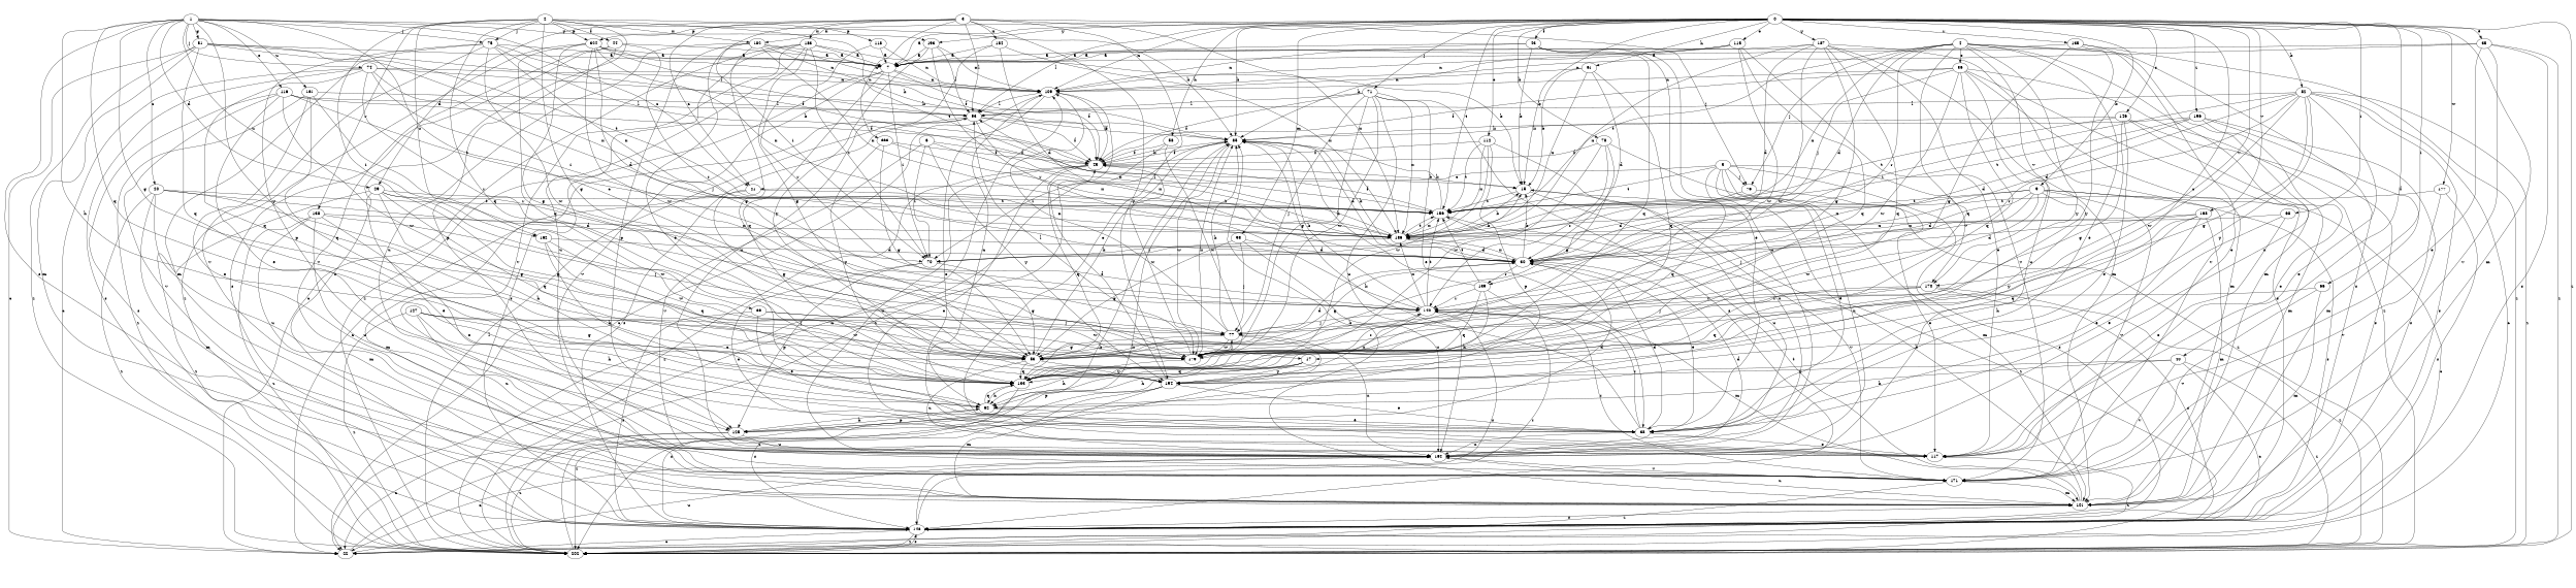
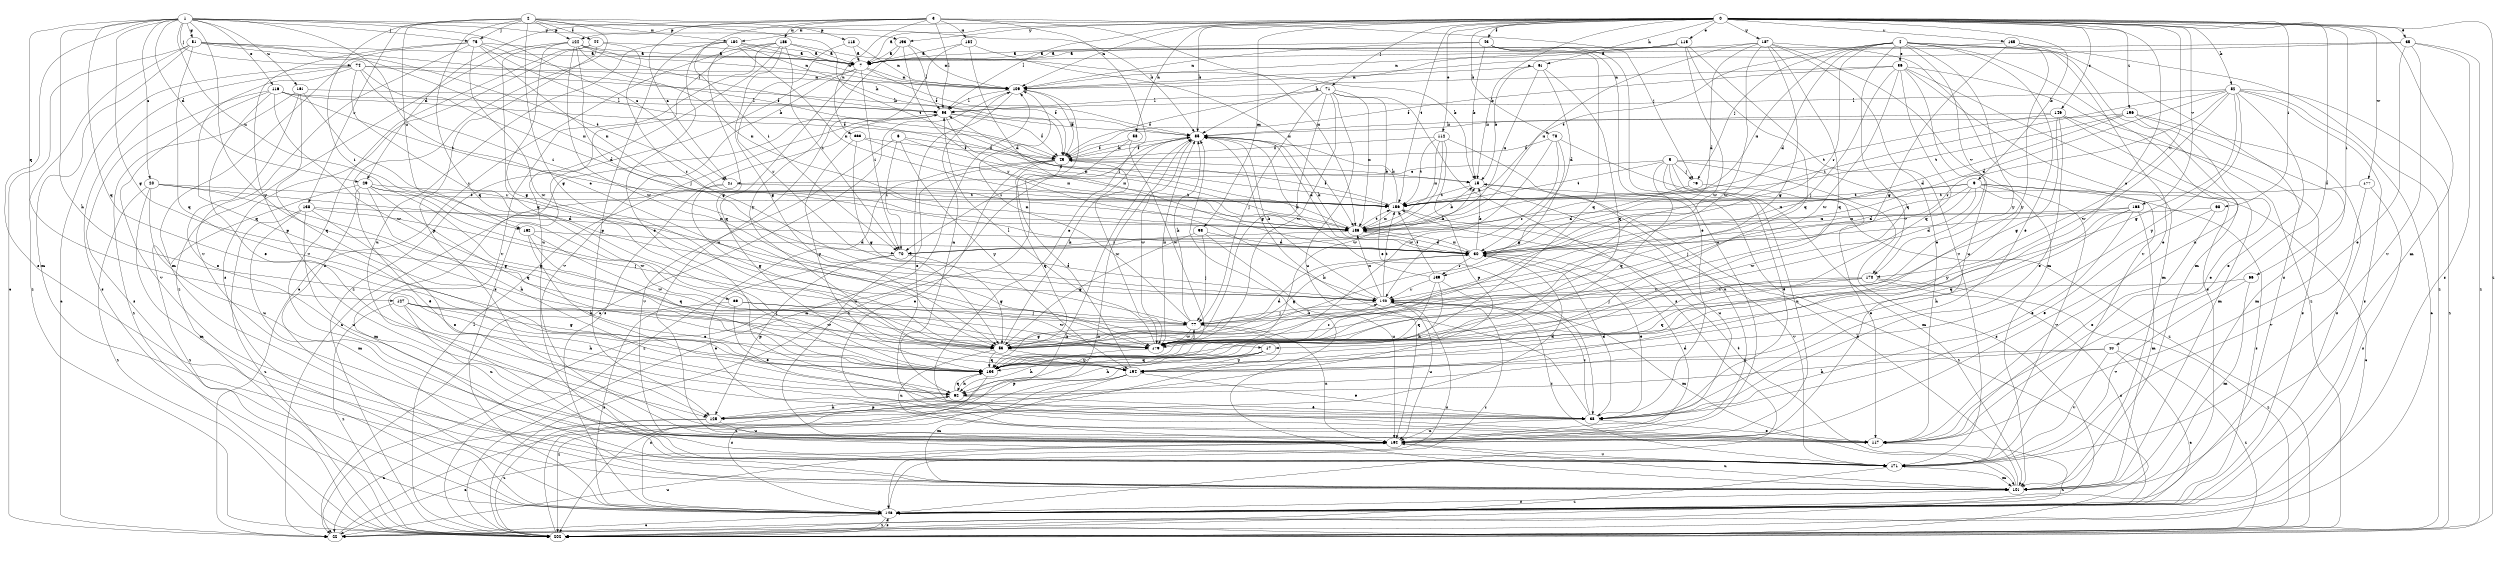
  strict digraph {
    0
    7
    9
    15
    17
    35
    40
    43
    58
    61
    66
    68
    71
    78
    82
    85
    93
    98
    101
    109
    112
    115
    135
    146
    156
    168
    170
    177
    182
    187
    193
    196
    202
    133
    148
    70
    45
    171
    194
    186
    30
    22
    77
    179
    164
    62
    125
    117
    38
    140
    53
    1
    20
    21
    29
    51
    74
    75
    116
    127
    161
    162
    2
    44
    69
    118
-   124 [label=324]
+   124
    138
    3
    76
    n71 [label=363]
    183
    184
    4
    36
    139
    5
    6
    0 -> 7 [label=a]
    0 -> 9 [label=b]
    0 -> 15 [label=b]
    0 -> 17 [label=c]
    0 -> 35 [label=e]
    0 -> 40 [label=f]
    0 -> 43 [label=f]
    0 -> 58 [label=h]
    0 -> 61 [label=h]
    0 -> 66 [label=i]
    0 -> 68 [label=i]
    0 -> 71 [label=j]
    0 -> 78 [label=k]
    0 -> 82 [label=k]
    0 -> 85 [label=k]
    0 -> 93 [label=l]
    0 -> 98 [label=m]
    0 -> 101 [label=m]
    0 -> 109 [label=n]
    0 -> 112 [label=o]
    0 -> 115 [label=o]
    0 -> 135 [label=r]
    0 -> 146 [label=s]
    0 -> 156 [label=t]
    0 -> 168 [label=v]
    0 -> 170 [label=v]
    0 -> 177 [label=w]
    0 -> 182 [label=x]
    0 -> 187 [label=y]
    0 -> 193 [label=y]
    0 -> 196 [label=z]
    0 -> 202 [label=z]
    7 -> 109 [label=n]
    7 -> 133 [label=q]
    7 -> 148 [label=s]
    7 -> 70 [label=i]
    7 -> 45 [label=f]
    7 -> 171 [label=v]
    9 -> 156 [label=t]
    9 -> 148 [label=s]
    9 -> 171 [label=v]
    9 -> 194 [label=y]
    9 -> 186 [label=x]
    9 -> 30 [label=d]
    9 -> 22 [label=c]
    9 -> 77 [label=j]
    9 -> 179 [label=w]
    15 -> 156 [label=t]
    15 -> 202 [label=z]
    15 -> 164 [label=u]
    17 -> 133 [label=q]
    17 -> 194 [label=y]
    17 -> 62 [label=h]
    17 -> 125 [label=p]
    35 -> 7 [label=a]
    35 -> 109 [label=n]
    35 -> 202 [label=z]
    35 -> 148 [label=s]
    35 -> 171 [label=v]
    35 -> 117 [label=o]
    40 -> 202 [label=z]
    40 -> 171 [label=v]
    40 -> 194 [label=y]
    40 -> 22 [label=c]
    40 -> 62 [label=h]
    43 -> 7 [label=a]
    43 -> 15 [label=b]
    43 -> 109 [label=n]
    43 -> 133 [label=q]
    43 -> 164 [label=u]
    43 -> 38 [label=e]
    58 -> 70 [label=i]
    58 -> 45 [label=f]
    58 -> 179 [label=w]
    61 -> 15 [label=b]
    61 -> 109 [label=n]
    61 -> 133 [label=q]
    61 -> 186 [label=x]
    61 -> 30 [label=d]
    66 -> 101 [label=m]
    66 -> 171 [label=v]
    66 -> 140 [label=r]
    68 -> 186 [label=x]
    68 -> 117 [label=o]
    68 -> 38 [label=e]
    71 -> 93 [label=l]
    71 -> 148 [label=s]
    71 -> 45 [label=f]
    71 -> 186 [label=x]
    71 -> 77 [label=j]
    71 -> 179 [label=w]
    71 -> 164 [label=u]
    71 -> 38 [label=e]
    71 -> 53 [label=g]
    78 -> 202 [label=z]
    78 -> 45 [label=f]
    78 -> 179 [label=w]
    78 -> 140 [label=r]
    78 -> 53 [label=g]
    82 -> 93 [label=l]
    82 -> 202 [label=z]
    82 -> 148 [label=s]
    82 -> 70 [label=i]
    82 -> 194 [label=y]
    82 -> 30 [label=d]
    82 -> 22 [label=c]
    82 -> 179 [label=w]
    82 -> 117 [label=o]
    82 -> 140 [label=r]
    82 -> 53 [label=g]
    85 -> 45 [label=f]
    85 -> 30 [label=d]
    85 -> 22 [label=c]
    85 -> 179 [label=w]
    93 -> 85 [label=k]
    93 -> 148 [label=s]
    93 -> 45 [label=f]
    93 -> 186 [label=x]
    93 -> 22 [label=c]
    98 -> 30 [label=d]
    98 -> 77 [label=j]
    98 -> 164 [label=u]
    98 -> 53 [label=g]
    101 -> 15 [label=b]
    101 -> 85 [label=k]
    101 -> 156 [label=t]
    101 -> 148 [label=s]
    101 -> 164 [label=u]
    109 -> 93 [label=l]
    109 -> 202 [label=z]
    109 -> 45 [label=f]
    109 -> 22 [label=c]
    109 -> 117 [label=o]
    112 -> 156 [label=t]
    112 -> 45 [label=f]
    112 -> 186 [label=x]
    112 -> 179 [label=w]
    112 -> 164 [label=u]
    112 -> 125 [label=p]
    115 -> 7 [label=a]
    115 -> 85 [label=k]
    115 -> 109 [label=n]
    115 -> 133 [label=q]
    115 -> 171 [label=v]
    115 -> 179 [label=w]
    135 -> 7 [label=a]
    135 -> 202 [label=z]
    135 -> 194 [label=y]
    135 -> 164 [label=u]
    135 -> 53 [label=g]
    146 -> 85 [label=k]
    146 -> 101 [label=m]
    146 -> 156 [label=t]
    146 -> 148 [label=s]
    146 -> 38 [label=e]
    146 -> 53 [label=g]
    156 -> 85 [label=k]
    156 -> 45 [label=f]
    156 -> 171 [label=v]
    156 -> 186 [label=x]
    168 -> 101 [label=m]
    168 -> 133 [label=q]
    168 -> 186 [label=x]
    168 -> 30 [label=d]
    168 -> 62 [label=h]
    168 -> 38 [label=e]
    170 -> 202 [label=z]
    170 -> 133 [label=q]
    170 -> 148 [label=s]
    170 -> 77 [label=j]
    170 -> 140 [label=r]
    177 -> 156 [label=t]
    177 -> 148 [label=s]
    177 -> 171 [label=v]
    182 -> 7 [label=a]
    182 -> 109 [label=n]
    182 -> 45 [label=f]
    182 -> 186 [label=x]
    182 -> 164 [label=u]
    182 -> 125 [label=p]
    182 -> 38 [label=e]
    182 -> 53 [label=g]
    187 -> 7 [label=a]
    187 -> 101 [label=m]
    187 -> 133 [label=q]
    187 -> 171 [label=v]
    187 -> 186 [label=x]
    187 -> 30 [label=d]
    187 -> 179 [label=w]
    187 -> 117 [label=o]
    187 -> 53 [label=g]
    193 -> 7 [label=a]
    193 -> 93 [label=l]
    193 -> 109 [label=n]
    193 -> 194 [label=y]
    193 -> 140 [label=r]
    196 -> 85 [label=k]
    196 -> 101 [label=m]
    196 -> 156 [label=t]
    196 -> 148 [label=s]
    196 -> 30 [label=d]
    196 -> 117 [label=o]
    202 -> 85 [label=k]
    202 -> 93 [label=l]
    202 -> 109 [label=n]
    202 -> 148 [label=s]
    133 -> 148 [label=s]
    133 -> 62 [label=h]
    148 -> 202 [label=z]
    148 -> 22 [label=c]
    148 -> 140 [label=r]
    70 -> 15 [label=b]
    70 -> 125 [label=p]
    70 -> 117 [label=o]
    70 -> 53 [label=g]
    45 -> 15 [label=b]
    45 -> 85 [label=k]
    45 -> 202 [label=z]
    45 -> 133 [label=q]
    45 -> 179 [label=w]
    45 -> 164 [label=u]
    45 -> 117 [label=o]
    171 -> 101 [label=m]
    171 -> 202 [label=z]
    171 -> 140 [label=r]
    194 -> 101 [label=m]
    194 -> 202 [label=z]
    194 -> 148 [label=s]
    194 -> 45 [label=f]
    194 -> 38 [label=e]
    186 -> 15 [label=b]
    186 -> 93 [label=l]
    186 -> 156 [label=t]
    186 -> 70 [label=i]
    186 -> 30 [label=d]
    30 -> 15 [label=b]
    30 -> 85 [label=k]
    30 -> 186 [label=x]
    30 -> 38 [label=e]
    30 -> 53 [label=g]
    30 -> 139 [label=r]
    22 -> 85 [label=k]
    22 -> 164 [label=u]
    77 -> 85 [label=k]
    77 -> 109 [label=n]
    77 -> 202 [label=z]
    77 -> 179 [label=w]
    77 -> 164 [label=u]
    77 -> 53 [label=g]
    179 -> 85 [label=k]
    179 -> 93 [label=l]
    179 -> 77 [label=j]
    179 -> 62 [label=h]
    179 -> 140 [label=r]
    164 -> 171 [label=v]
    164 -> 30 [label=d]
    164 -> 22 [label=c]
    62 -> 109 [label=n]
    62 -> 133 [label=q]
    62 -> 125 [label=p]
    62 -> 38 [label=e]
    125 -> 202 [label=z]
    125 -> 30 [label=d]
    125 -> 22 [label=c]
    125 -> 164 [label=u]
    125 -> 62 [label=h]
    117 -> 202 [label=z]
    38 -> 85 [label=k]
    38 -> 30 [label=d]
    38 -> 164 [label=u]
    38 -> 117 [label=o]
    38 -> 140 [label=r]
    140 -> 85 [label=k]
    140 -> 156 [label=t]
    140 -> 148 [label=s]
    140 -> 186 [label=x]
    140 -> 77 [label=j]
-   140 -> 194 [label=u]
+   140 -> 164 [label=u]
    53 -> 85 [label=k]
    53 -> 133 [label=q]
    53 -> 194 [label=y]
    53 -> 30 [label=d]
    53 -> 164 [label=u]
    1 -> 17 [label=c]
    1 -> 85 [label=k]
    1 -> 193 [label=y]
    1 -> 133 [label=q]
    1 -> 148 [label=s]
    1 -> 194 [label=y]
    1 -> 62 [label=h]
    1 -> 53 [label=g]
    1 -> 20 [label=c]
    1 -> 21 [label=c]
    1 -> 29 [label=d]
    1 -> 51 [label=g]
    1 -> 74 [label=j]
    1 -> 75 [label=j]
    1 -> 116 [label=o]
+   1 -> 127 [label=q]
    1 -> 161 [label=u]
    1 -> 162 [label=u]
    20 -> 101 [label=m]
    20 -> 156 [label=t]
    20 -> 202 [label=z]
    20 -> 30 [label=d]
    20 -> 164 [label=u]
    20 -> 53 [label=g]
    21 -> 101 [label=m]
    21 -> 156 [label=t]
    21 -> 53 [label=g]
    29 -> 156 [label=t]
    29 -> 202 [label=z]
    29 -> 133 [label=q]
    29 -> 179 [label=w]
    29 -> 62 [label=h]
    29 -> 38 [label=e]
    29 -> 53 [label=g]
    51 -> 7 [label=a]
    51 -> 101 [label=m]
    51 -> 156 [label=t]
    51 -> 202 [label=z]
    51 -> 133 [label=q]
    51 -> 45 [label=f]
    51 -> 186 [label=x]
    51 -> 22 [label=c]
    74 -> 85 [label=k]
    74 -> 109 [label=n]
    74 -> 133 [label=q]
    74 -> 148 [label=s]
    74 -> 70 [label=i]
    74 -> 30 [label=d]
    74 -> 22 [label=c]
    74 -> 140 [label=r]
    75 -> 7 [label=a]
    75 -> 15 [label=b]
    75 -> 85 [label=k]
    75 -> 101 [label=m]
    75 -> 171 [label=v]
    75 -> 186 [label=x]
    75 -> 179 [label=w]
    75 -> 125 [label=p]
    116 -> 93 [label=l]
    116 -> 156 [label=t]
    116 -> 148 [label=s]
    116 -> 45 [label=f]
    116 -> 171 [label=v]
    116 -> 179 [label=w]
    116 -> 38 [label=e]
    127 -> 202 [label=z]
    127 -> 77 [label=j]
    127 -> 179 [label=w]
    127 -> 164 [label=u]
    127 -> 62 [label=h]
    127 -> 53 [label=g]
    161 -> 93 [label=l]
    161 -> 202 [label=z]
    161 -> 133 [label=q]
    161 -> 117 [label=o]
    161 -> 140 [label=r]
    162 -> 133 [label=q]
    162 -> 30 [label=d]
    162 -> 179 [label=w]
    162 -> 62 [label=h]
    2 -> 156 [label=t]
    2 -> 182 [label=x]
    2 -> 133 [label=q]
    2 -> 148 [label=s]
    2 -> 53 [label=g]
    2 -> 75 [label=j]
    2 -> 162 [label=u]
    2 -> 44 [label=f]
    2 -> 69 [label=i]
    2 -> 118 [label=p]
    2 -> 124 [label=p]
    2 -> 138 [label=r]
    44 -> 7 [label=a]
    44 -> 148 [label=s]
    44 -> 171 [label=v]
    44 -> 125 [label=p]
    44 -> 140 [label=r]
    69 -> 148 [label=s]
    69 -> 77 [label=j]
    69 -> 179 [label=w]
    69 -> 38 [label=e]
    118 -> 7 [label=a]
    118 -> 109 [label=n]
    118 -> 140 [label=r]
    124 -> 7 [label=a]
    124 -> 93 [label=l]
    124 -> 109 [label=n]
    124 -> 202 [label=z]
    124 -> 133 [label=q]
    124 -> 186 [label=x]
    124 -> 77 [label=j]
    124 -> 179 [label=w]
    124 -> 53 [label=g]
    138 -> 101 [label=m]
    138 -> 202 [label=z]
    138 -> 186 [label=x]
    138 -> 77 [label=j]
    138 -> 164 [label=u]
    138 -> 117 [label=o]
    3 -> 93 [label=l]
    3 -> 70 [label=i]
-   3 -> 194 [label=y]
    3 -> 186 [label=x]
    3 -> 117 [label=o]
    3 -> 21 [label=c]
    3 -> 29 [label=d]
    3 -> 124 [label=p]
    3 -> 76 [label=j]
    3 -> n71 [label=u]
    3 -> 183 [label=x]
    3 -> 184 [label=x]
    76 -> 30 [label=d]
    76 -> 117 [label=o]
    n71 -> 45 [label=f]
    n71 -> 194 [label=y]
    n71 -> 186 [label=x]
    n71 -> 53 [label=g]
    183 -> 7 [label=a]
    183 -> 15 [label=b]
    183 -> 202 [label=z]
    183 -> 70 [label=i]
    183 -> 171 [label=v]
    183 -> 22 [label=c]
    183 -> 164 [label=u]
    183 -> 53 [label=g]
    184 -> 7 [label=a]
    184 -> 186 [label=x]
    184 -> 30 [label=d]
    184 -> 164 [label=u]
    4 -> 101 [label=m]
    4 -> 156 [label=t]
    4 -> 170 [label=v]
    4 -> 133 [label=q]
    4 -> 148 [label=s]
    4 -> 194 [label=y]
    4 -> 186 [label=x]
    4 -> 30 [label=d]
    4 -> 117 [label=o]
    4 -> 38 [label=e]
    4 -> 76 [label=j]
    4 -> 36 [label=e]
    4 -> 139 [label=r]
    36 -> 101 [label=m]
    36 -> 109 [label=n]
    36 -> 202 [label=z]
    36 -> 133 [label=q]
    36 -> 148 [label=s]
    36 -> 45 [label=f]
-   36 -> 186 [label=j]
+   36 -> 77 [label=j]
    36 -> 179 [label=w]
    36 -> 164 [label=u]
    139 -> 85 [label=k]
    139 -> 101 [label=m]
    139 -> 156 [label=t]
    139 -> 133 [label=q]
    139 -> 62 [label=h]
    139 -> 140 [label=r]
    5 -> 101 [label=m]
    5 -> 156 [label=t]
    5 -> 170 [label=v]
    5 -> 133 [label=q]
    5 -> 148 [label=s]
    5 -> 164 [label=u]
    5 -> 38 [label=e]
    5 -> 21 [label=c]
    5 -> 76 [label=j]
    6 -> 70 [label=i]
    6 -> 45 [label=f]
    6 -> 171 [label=v]
    6 -> 194 [label=y]
    6 -> 186 [label=x]
  }
